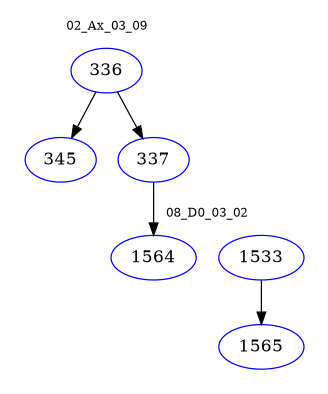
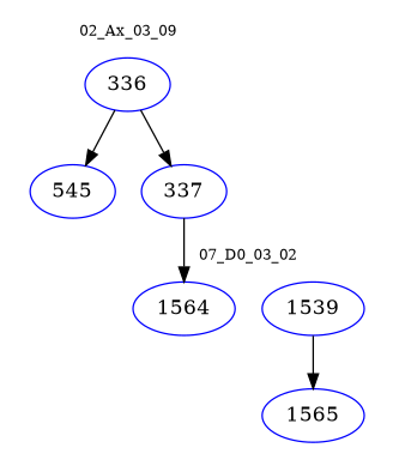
  digraph {
    node [color=blue]
    edge [color=black]
    n1 [label=336]
-   n2 [label=345]
+   n2 [label=545]
    n3 [label=337]
-   n4 [label=1533]
+   n4 [label=1539]
    n5 [label=1564]
    n6 [label=1565]
    subgraph cluster_1 {
      color=white
      fontsize=10
      label="02_Ax_03_09"
      n1
      n2
      n3
    }
    subgraph cluster_2 {
      color=white
      fontsize=10
-     label="08_D0_03_02"
+     label="07_D0_03_02"
      n4
      n5
      n6
    }
    n1 -> n2
    n1 -> n3
    n3 -> n5
    n4 -> n6
  }
